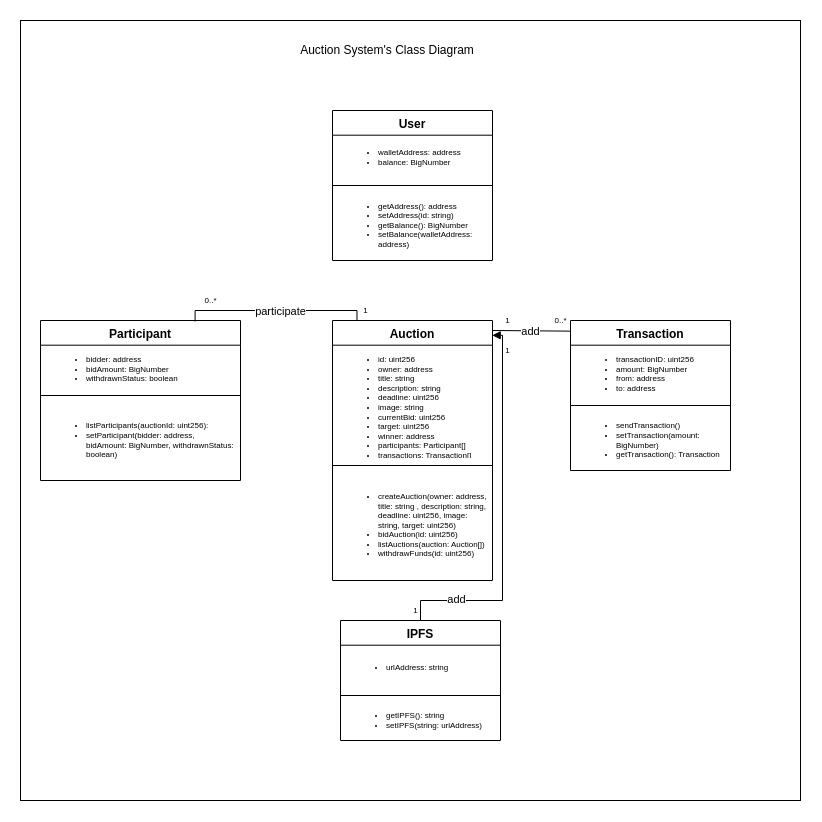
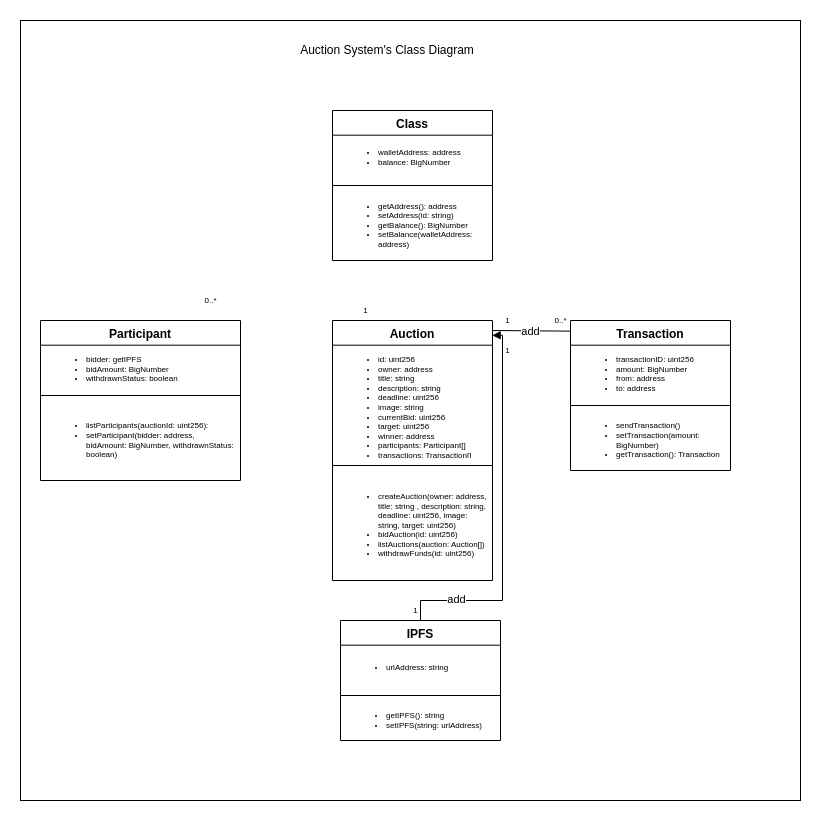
  <mxCell id="0" />
  <mxCell id="1" parent="0" />
  <mxCell id="2" value="" style="whiteSpace=wrap;html=1;aspect=fixed;" vertex="1" parent="1"><mxGeometry x="20" y="20" width="780" height="780" as="geometry" /></mxCell>
  <mxCell id="3" value="Auction" style="swimlane;fontStyle=1;align=center;verticalAlign=top;childLayout=stackLayout;horizontal=1;startSize=24.7;horizontalStack=0;resizeParent=1;resizeParentMax=0;resizeLast=0;collapsible=0;marginBottom=0;whiteSpace=wrap;" parent="1" vertex="1"><mxGeometry x="332" y="320" width="160" height="260.0" as="geometry" /></mxCell>
  <mxCell id="4" value="&lt;ul&gt;&lt;li&gt;id: uint256&lt;/li&gt;&lt;li&gt;owner: address&lt;/li&gt;&lt;li&gt;title: string&lt;/li&gt;&lt;li&gt;description: string&lt;/li&gt;&lt;li&gt;deadline: uint256&lt;/li&gt;&lt;li&gt;image: string&lt;/li&gt;&lt;li&gt;currentBid: uint256&lt;/li&gt;&lt;li&gt;target: uint256&lt;/li&gt;&lt;li&gt;winner: address&lt;/li&gt;&lt;li&gt;participants: Participant[]&lt;/li&gt;&lt;li&gt;transactions: Transaction[]&lt;/li&gt;&lt;/ul&gt;" style="text;strokeColor=none;fillColor=none;align=left;verticalAlign=middle;spacingLeft=4;spacingRight=4;overflow=hidden;points=[[0,0.5],[1,0.5]];portConstraint=eastwest;rotatable=0;whiteSpace=wrap;html=1;fontSize=8;" vertex="1" parent="3"><mxGeometry y="24.7" width="160" height="115.3" as="geometry" /></mxCell>
  <mxCell id="5" style="line;strokeWidth=1;fillColor=none;align=left;verticalAlign=middle;spacingTop=-1;spacingLeft=3;spacingRight=3;rotatable=0;labelPosition=right;points=[];portConstraint=eastwest;strokeColor=inherit;whiteSpace=wrap;" parent="3" vertex="1"><mxGeometry y="140.0" width="160" height="10" as="geometry" /></mxCell>
  <mxCell id="6" value="&lt;ul style=&quot;font-size: 8px;&quot;&gt;&lt;li&gt;&lt;font style=&quot;font-size: 8px;&quot;&gt;createAuction(owner: address, title: string , description: string, deadline: uint256, image: string, target: uint256)&lt;/font&gt;&lt;/li&gt;&lt;li&gt;&lt;font style=&quot;font-size: 8px;&quot;&gt;bidAuction(id: uint256)&lt;/font&gt;&lt;/li&gt;&lt;li&gt;&lt;font style=&quot;font-size: 8px;&quot;&gt;listAuctions(auction: Auction[])&lt;/font&gt;&lt;/li&gt;&lt;li&gt;&lt;font style=&quot;font-size: 8px;&quot;&gt;withdrawFunds(id: uint256)&lt;/font&gt;&lt;/li&gt;&lt;/ul&gt;" style="text;strokeColor=none;fillColor=none;align=left;verticalAlign=middle;spacingLeft=4;spacingRight=4;overflow=hidden;points=[[0,0.5],[1,0.5]];portConstraint=eastwest;rotatable=0;whiteSpace=wrap;html=1;" vertex="1" parent="3"><mxGeometry y="150.0" width="160" height="110" as="geometry" /></mxCell>
  <mxCell id="7" value="Participant" style="swimlane;fontStyle=1;align=center;verticalAlign=top;childLayout=stackLayout;horizontal=1;startSize=24.7;horizontalStack=0;resizeParent=1;resizeParentMax=0;resizeLast=0;collapsible=0;marginBottom=0;whiteSpace=wrap;" vertex="1" parent="1"><mxGeometry x="40" y="320" width="200" height="160.0" as="geometry" /></mxCell>
- <mxCell id="8" value="&lt;ul&gt;&lt;li style=&quot;border-color: var(--border-color);&quot;&gt;&lt;font style=&quot;border-color: var(--border-color);&quot;&gt;bidder: address&lt;/font&gt;&lt;/li&gt;&lt;li style=&quot;border-color: var(--border-color);&quot;&gt;&lt;font style=&quot;border-color: var(--border-color);&quot;&gt;bidAmount: BigNumber&lt;/font&gt;&lt;/li&gt;&lt;li style=&quot;border-color: var(--border-color);&quot;&gt;&lt;font style=&quot;border-color: var(--border-color);&quot;&gt;withdrawnStatus: boolean&lt;/font&gt;&lt;/li&gt;&lt;/ul&gt;" style="text;strokeColor=none;fillColor=none;align=left;verticalAlign=middle;spacingLeft=4;spacingRight=4;overflow=hidden;points=[[0,0.5],[1,0.5]];portConstraint=eastwest;rotatable=0;whiteSpace=wrap;html=1;fontSize=8;" vertex="1" parent="7"><mxGeometry y="24.7" width="200" height="45.3" as="geometry" /></mxCell>
+ <mxCell id="8" value="&lt;ul&gt;&lt;li style=&quot;border-color: var(--border-color);&quot;&gt;&lt;font style=&quot;border-color: var(--border-color);&quot;&gt;bidder: getIPFS&lt;/font&gt;&lt;/li&gt;&lt;li style=&quot;border-color: var(--border-color);&quot;&gt;&lt;font style=&quot;border-color: var(--border-color);&quot;&gt;bidAmount: BigNumber&lt;/font&gt;&lt;/li&gt;&lt;li style=&quot;border-color: var(--border-color);&quot;&gt;&lt;font style=&quot;border-color: var(--border-color);&quot;&gt;withdrawnStatus: boolean&lt;/font&gt;&lt;/li&gt;&lt;/ul&gt;" style="text;strokeColor=none;fillColor=none;align=left;verticalAlign=middle;spacingLeft=4;spacingRight=4;overflow=hidden;points=[[0,0.5],[1,0.5]];portConstraint=eastwest;rotatable=0;whiteSpace=wrap;html=1;fontSize=8;" vertex="1" parent="7"><mxGeometry y="24.7" width="200" height="45.3" as="geometry" /></mxCell>
  <mxCell id="9" style="line;strokeWidth=1;fillColor=none;align=left;verticalAlign=middle;spacingTop=-1;spacingLeft=3;spacingRight=3;rotatable=0;labelPosition=right;points=[];portConstraint=eastwest;strokeColor=inherit;whiteSpace=wrap;" vertex="1" parent="7"><mxGeometry y="70.0" width="200" height="10" as="geometry" /></mxCell>
  <mxCell id="10" value="&lt;ul style=&quot;font-size: 8px;&quot;&gt;&lt;li&gt;listParticipants(auctionId: uint256):&amp;nbsp;&lt;/li&gt;&lt;li&gt;setParticipant(bidder: address, bidAmount: BigNumber, withdrawnStatus: boolean)&lt;/li&gt;&lt;/ul&gt;" style="text;strokeColor=none;fillColor=none;align=left;verticalAlign=middle;spacingLeft=4;spacingRight=4;overflow=hidden;points=[[0,0.5],[1,0.5]];portConstraint=eastwest;rotatable=0;whiteSpace=wrap;html=1;" vertex="1" parent="7"><mxGeometry y="80.0" width="200" height="80" as="geometry" /></mxCell>
- <mxCell id="11" value="User" style="swimlane;fontStyle=1;align=center;verticalAlign=top;childLayout=stackLayout;horizontal=1;startSize=24.7;horizontalStack=0;resizeParent=1;resizeParentMax=0;resizeLast=0;collapsible=0;marginBottom=0;whiteSpace=wrap;" vertex="1" parent="1"><mxGeometry x="332" y="110" width="160" height="150.0" as="geometry" /></mxCell>
+ <mxCell id="11" value="Class" style="swimlane;fontStyle=1;align=center;verticalAlign=top;childLayout=stackLayout;horizontal=1;startSize=24.7;horizontalStack=0;resizeParent=1;resizeParentMax=0;resizeLast=0;collapsible=0;marginBottom=0;whiteSpace=wrap;" vertex="1" parent="1"><mxGeometry x="332" y="110" width="160" height="150.0" as="geometry" /></mxCell>
  <mxCell id="12" value="&lt;ul&gt;&lt;li&gt;walletAddress: address&lt;/li&gt;&lt;li&gt;balance: BigNumber&lt;/li&gt;&lt;/ul&gt;" style="text;strokeColor=none;fillColor=none;align=left;verticalAlign=middle;spacingLeft=4;spacingRight=4;overflow=hidden;points=[[0,0.5],[1,0.5]];portConstraint=eastwest;rotatable=0;whiteSpace=wrap;html=1;fontSize=8;" vertex="1" parent="11"><mxGeometry y="24.7" width="160" height="45.3" as="geometry" /></mxCell>
  <mxCell id="13" style="line;strokeWidth=1;fillColor=none;align=left;verticalAlign=middle;spacingTop=-1;spacingLeft=3;spacingRight=3;rotatable=0;labelPosition=right;points=[];portConstraint=eastwest;strokeColor=inherit;whiteSpace=wrap;" vertex="1" parent="11"><mxGeometry y="70.0" width="160" height="10" as="geometry" /></mxCell>
  <mxCell id="14" value="&lt;ul style=&quot;font-size: 8px;&quot;&gt;&lt;li&gt;getAddress(): address&lt;/li&gt;&lt;li&gt;setAddress(id: string)&lt;/li&gt;&lt;li&gt;getBalance(): BigNumber&lt;/li&gt;&lt;li&gt;setBalance(walletAddress: address)&lt;/li&gt;&lt;/ul&gt;" style="text;strokeColor=none;fillColor=none;align=left;verticalAlign=middle;spacingLeft=4;spacingRight=4;overflow=hidden;points=[[0,0.5],[1,0.5]];portConstraint=eastwest;rotatable=0;whiteSpace=wrap;html=1;" vertex="1" parent="11"><mxGeometry y="80.0" width="160" height="70" as="geometry" /></mxCell>
  <mxCell id="15" value="IPFS" style="swimlane;fontStyle=1;align=center;verticalAlign=top;childLayout=stackLayout;horizontal=1;startSize=24.7;horizontalStack=0;resizeParent=1;resizeParentMax=0;resizeLast=0;collapsible=0;marginBottom=0;whiteSpace=wrap;" vertex="1" parent="1"><mxGeometry x="340" y="620" width="160" height="120.0" as="geometry" /></mxCell>
  <mxCell id="16" value="&lt;ul&gt;&lt;li&gt;urlAddress: string&lt;/li&gt;&lt;/ul&gt;" style="text;strokeColor=none;fillColor=none;align=left;verticalAlign=middle;spacingLeft=4;spacingRight=4;overflow=hidden;points=[[0,0.5],[1,0.5]];portConstraint=eastwest;rotatable=0;whiteSpace=wrap;html=1;fontSize=8;" vertex="1" parent="15"><mxGeometry y="24.7" width="160" height="45.3" as="geometry" /></mxCell>
  <mxCell id="17" style="line;strokeWidth=1;fillColor=none;align=left;verticalAlign=middle;spacingTop=-1;spacingLeft=3;spacingRight=3;rotatable=0;labelPosition=right;points=[];portConstraint=eastwest;strokeColor=inherit;whiteSpace=wrap;" vertex="1" parent="15"><mxGeometry y="70.0" width="160" height="10" as="geometry" /></mxCell>
  <mxCell id="18" value="&lt;ul style=&quot;font-size: 8px;&quot;&gt;&lt;li&gt;getIPFS(): string&lt;/li&gt;&lt;li&gt;setIPFS(string: urlAddress)&lt;/li&gt;&lt;/ul&gt;" style="text;strokeColor=none;fillColor=none;align=left;verticalAlign=middle;spacingLeft=4;spacingRight=4;overflow=hidden;points=[[0,0.5],[1,0.5]];portConstraint=eastwest;rotatable=0;whiteSpace=wrap;html=1;" vertex="1" parent="15"><mxGeometry y="80.0" width="160" height="40" as="geometry" /></mxCell>
  <mxCell id="19" value="Transaction" style="swimlane;fontStyle=1;align=center;verticalAlign=top;childLayout=stackLayout;horizontal=1;startSize=24.7;horizontalStack=0;resizeParent=1;resizeParentMax=0;resizeLast=0;collapsible=0;marginBottom=0;whiteSpace=wrap;" vertex="1" parent="1"><mxGeometry x="570" y="320" width="160" height="150.0" as="geometry" /></mxCell>
  <mxCell id="20" value="&lt;ul&gt;&lt;li&gt;transactionID: uint256&lt;/li&gt;&lt;li&gt;amount: BigNumber&lt;/li&gt;&lt;li&gt;from: address&lt;/li&gt;&lt;li&gt;to: address&lt;/li&gt;&lt;/ul&gt;" style="text;strokeColor=none;fillColor=none;align=left;verticalAlign=middle;spacingLeft=4;spacingRight=4;overflow=hidden;points=[[0,0.5],[1,0.5]];portConstraint=eastwest;rotatable=0;whiteSpace=wrap;html=1;fontSize=8;" vertex="1" parent="19"><mxGeometry y="24.7" width="160" height="55.3" as="geometry" /></mxCell>
  <mxCell id="21" style="line;strokeWidth=1;fillColor=none;align=left;verticalAlign=middle;spacingTop=-1;spacingLeft=3;spacingRight=3;rotatable=0;labelPosition=right;points=[];portConstraint=eastwest;strokeColor=inherit;whiteSpace=wrap;" vertex="1" parent="19"><mxGeometry y="80.0" width="160" height="10" as="geometry" /></mxCell>
  <mxCell id="22" value="&lt;ul style=&quot;font-size: 8px;&quot;&gt;&lt;li&gt;sendTransaction()&lt;/li&gt;&lt;li&gt;setTransaction(amount: BigNumber)&lt;/li&gt;&lt;li&gt;getTransaction(): Transaction&lt;/li&gt;&lt;/ul&gt;" style="text;strokeColor=none;fillColor=none;align=left;verticalAlign=middle;spacingLeft=4;spacingRight=4;overflow=hidden;points=[[0,0.5],[1,0.5]];portConstraint=eastwest;rotatable=0;whiteSpace=wrap;html=1;" vertex="1" parent="19"><mxGeometry y="90.0" width="160" height="60" as="geometry" /></mxCell>
- <mxCell id="23" value="" style="endArrow=none;html=1;rounded=0;entryX=0.153;entryY=-0.001;entryDx=0;entryDy=0;entryPerimeter=0;exitX=0.773;exitY=0.006;exitDx=0;exitDy=0;exitPerimeter=0;edgeStyle=orthogonalEdgeStyle;" edge="1" parent="1" source="7" target="3"><mxGeometry width="50" height="50" relative="1" as="geometry"><mxPoint x="340" y="450" as="sourcePoint" /><mxPoint x="390" y="400" as="targetPoint" /></mxGeometry></mxCell>
- <mxCell id="24" value="participate" style="edgeLabel;html=1;align=center;verticalAlign=middle;resizable=0;points=[];" vertex="1" connectable="0" parent="23"><mxGeometry x="-0.137" y="-1" relative="1" as="geometry"><mxPoint x="17" y="-1" as="offset" /></mxGeometry></mxCell>
  <mxCell id="25" value="0..*" style="text;html=1;align=center;verticalAlign=middle;resizable=0;points=[];autosize=1;strokeColor=none;fillColor=none;fontSize=8;" vertex="1" parent="1"><mxGeometry x="190" y="290" width="40" height="20" as="geometry" /></mxCell>
  <mxCell id="26" value="1" style="text;html=1;align=center;verticalAlign=middle;resizable=0;points=[];autosize=1;strokeColor=none;fillColor=none;fontSize=8;" vertex="1" parent="1"><mxGeometry x="350" y="300" width="30" height="20" as="geometry" /></mxCell>
  <mxCell id="27" value="" style="endArrow=block;html=1;rounded=0;edgeStyle=orthogonalEdgeStyle;entryX=0.998;entryY=0.057;entryDx=0;entryDy=0;entryPerimeter=0;" edge="1" parent="1" source="15" target="3"><mxGeometry width="50" height="50" relative="1" as="geometry"><mxPoint x="320" y="530" as="sourcePoint" /><mxPoint x="370" y="480" as="targetPoint" /></mxGeometry></mxCell>
  <mxCell id="28" value="add" style="edgeLabel;html=1;align=center;verticalAlign=middle;resizable=0;points=[];" vertex="1" connectable="0" parent="27"><mxGeometry x="-0.707" y="2" relative="1" as="geometry"><mxPoint as="offset" /></mxGeometry></mxCell>
  <mxCell id="29" value="1" style="text;html=1;align=center;verticalAlign=middle;resizable=0;points=[];autosize=1;strokeColor=none;fillColor=none;fontSize=8;" vertex="1" parent="1"><mxGeometry x="492" y="340" width="30" height="20" as="geometry" /></mxCell>
  <mxCell id="30" value="1" style="text;html=1;align=center;verticalAlign=middle;resizable=0;points=[];autosize=1;strokeColor=none;fillColor=none;fontSize=8;" vertex="1" parent="1"><mxGeometry x="400" y="600" width="30" height="20" as="geometry" /></mxCell>
  <mxCell id="31" value="" style="endArrow=none;html=1;rounded=0;entryX=-0.001;entryY=0.071;entryDx=0;entryDy=0;entryPerimeter=0;" edge="1" parent="1" target="19"><mxGeometry width="50" height="50" relative="1" as="geometry"><mxPoint x="492" y="330" as="sourcePoint" /><mxPoint x="542" y="280" as="targetPoint" /></mxGeometry></mxCell>
  <mxCell id="32" value="add" style="edgeLabel;html=1;align=center;verticalAlign=middle;resizable=0;points=[];" vertex="1" connectable="0" parent="31"><mxGeometry x="-0.122" y="-1" relative="1" as="geometry"><mxPoint x="4" y="-1" as="offset" /></mxGeometry></mxCell>
  <mxCell id="33" value="1" style="text;html=1;align=center;verticalAlign=middle;resizable=0;points=[];autosize=1;strokeColor=none;fillColor=none;fontSize=8;" vertex="1" parent="1"><mxGeometry x="492" y="310" width="30" height="20" as="geometry" /></mxCell>
  <mxCell id="34" value="0..*" style="text;html=1;align=center;verticalAlign=middle;resizable=0;points=[];autosize=1;strokeColor=none;fillColor=none;fontSize=8;" vertex="1" parent="1"><mxGeometry x="540" y="310" width="40" height="20" as="geometry" /></mxCell>
  <mxCell id="35" value="Auction System's Class Diagram" style="text;html=1;strokeColor=none;fillColor=none;align=center;verticalAlign=middle;whiteSpace=wrap;rounded=0;" vertex="1" parent="1"><mxGeometry x="293" y="35" width="188" height="30" as="geometry" /></mxCell>
